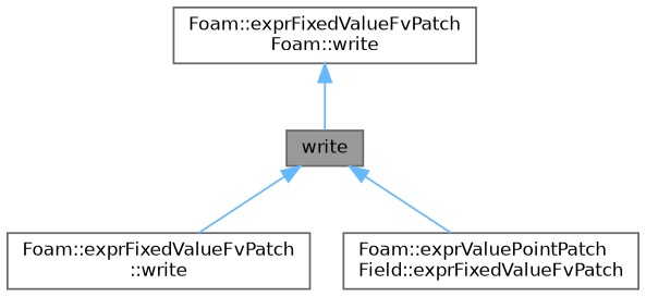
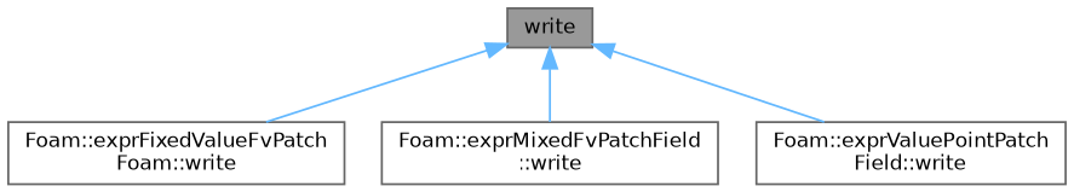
  digraph {
    rankdir=TB
    node [color=grey40 fillcolor=white fontname=Helvetica fontsize=10 shape=box style=filled]
    edge [color=steelblue1 dir=back fontname=Helvetica fontsize=10 labelfontname=Helvetica labelfontsize=10 style=solid]
    n1 [color=gray40 fillcolor=grey60 fontcolor=black height=0.2 label=write width=0.4]
    n2 [height=0.2 label="Foam::exprFixedValueFvPatch\lFoam::write" width=0.4]
-   n3 [height=0.2 label="Foam::exprFixedValueFvPatch\l::write" width=0.4]
-   n4 [height=0.2 label="Foam::exprValuePointPatch\lField::exprFixedValueFvPatch" width=0.4]
-   n2 -> n1
+   n3 [height=0.2 label="Foam::exprMixedFvPatchField\l::write" width=0.4]
+   n4 [height=0.2 label="Foam::exprValuePointPatch\lField::write" width=0.4]
+   n1 -> n2
    n1 -> n3
    n1 -> n4
  }
